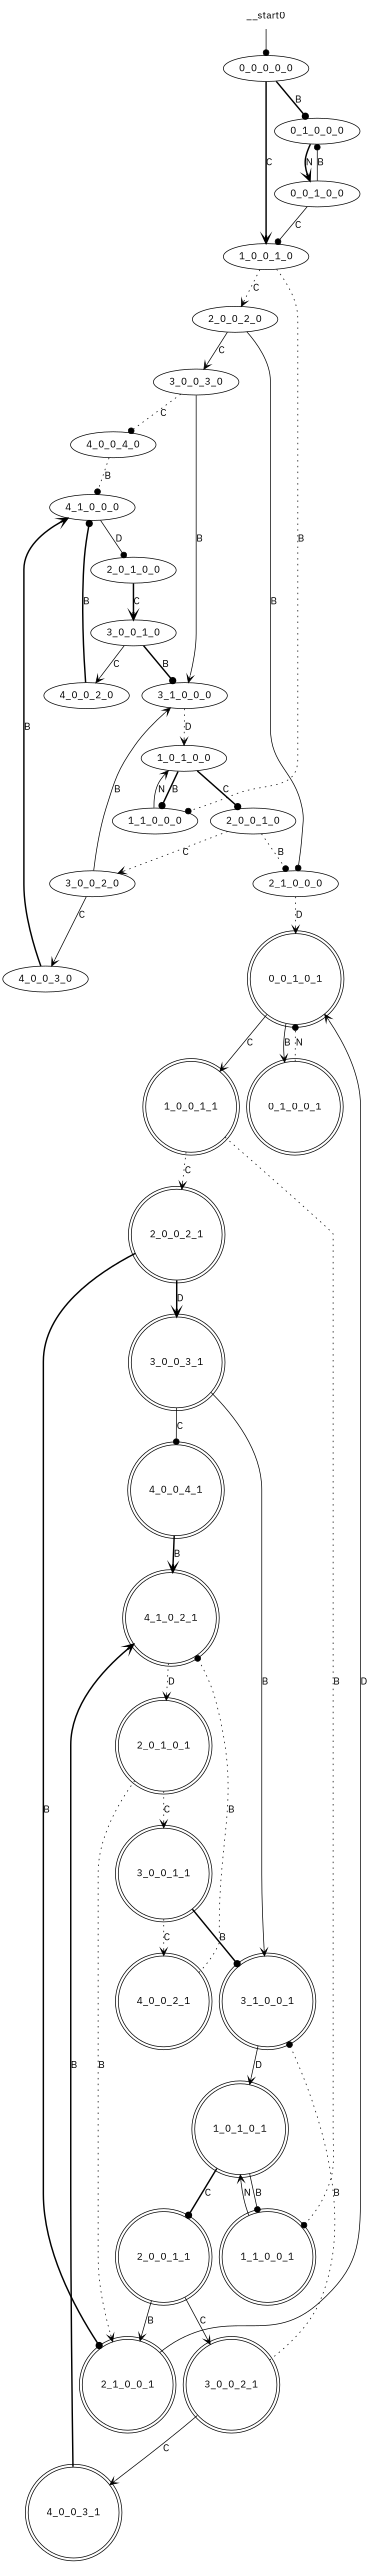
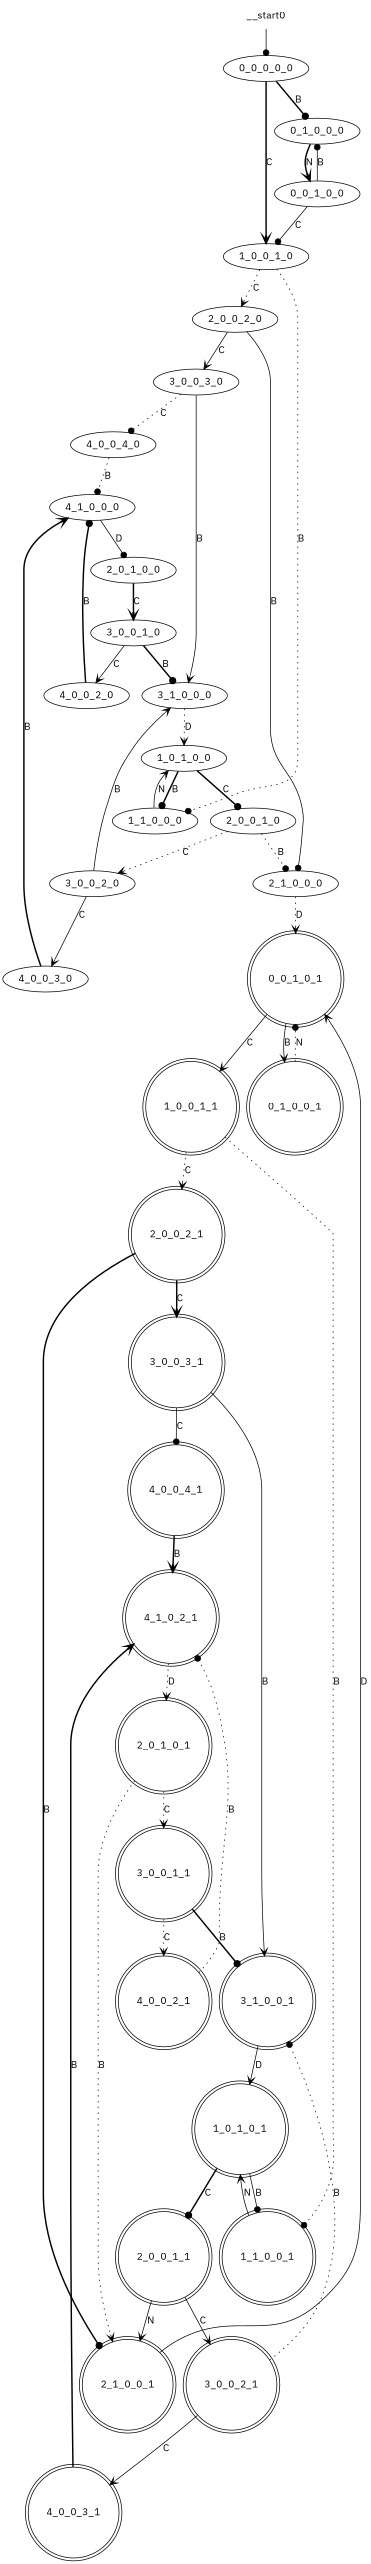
  digraph {
    fontname="IBM Plex Sans"
    node [fontname="IBM Plex Sans"]
    edge [arrowhead=vee fontname="IBM Plex Sans" style=solid]
    n1 [label="0_0_0_0_0"]
    n2 [label="1_0_0_1_0"]
    n3 [label="0_1_0_0_0"]
    n4 [label="2_0_0_2_0"]
    n5 [label="1_1_0_0_0"]
    n6 [label="0_0_1_0_0"]
    n7 [label="3_0_0_3_0"]
    n8 [label="2_1_0_0_0"]
    n9 [label="1_0_1_0_0"]
    n10 [label="4_0_0_4_0"]
    n11 [label="3_1_0_0_0"]
    n12 [label="0_0_1_0_1" shape=doublecircle]
    n13 [label="4_1_0_0_0"]
    n14 [label="2_0_1_0_0"]
    n15 [label="3_0_0_1_0"]
    n16 [label="4_0_0_2_0"]
    n17 [label="2_0_0_1_0"]
    n18 [label="3_0_0_2_0"]
    n19 [label="4_0_0_3_0"]
    n20 [label="1_0_0_1_1" shape=doublecircle]
    n21 [label="0_1_0_0_1" shape=doublecircle]
    n22 [label="2_0_0_2_1" shape=doublecircle]
    n23 [label="1_1_0_0_1" shape=doublecircle]
    n24 [label="3_0_0_3_1" shape=doublecircle]
    n25 [label="2_1_0_0_1" shape=doublecircle]
    n26 [label="1_0_1_0_1" shape=doublecircle]
    n27 [label="4_0_0_4_1" shape=doublecircle]
    n28 [label="3_1_0_0_1" shape=doublecircle]
    n29 [label="4_1_0_2_1" shape=doublecircle]
    n30 [label="2_0_1_0_1" shape=doublecircle]
    n31 [label="3_0_0_1_1" shape=doublecircle]
    n32 [label="4_0_0_2_1" shape=doublecircle]
    n33 [label="2_0_0_1_1" shape=doublecircle]
    n34 [label="3_0_0_2_1" shape=doublecircle]
    n35 [label="4_0_0_3_1" shape=doublecircle]
    __start0 [shape=none]
    n1 -> n2 [label=C style=bold]
    n1 -> n3 [arrowhead=dot label=B style=bold]
    n2 -> n4 [label=C style=dotted]
    n2 -> n5 [arrowhead=dot label=B style=dotted]
    n3 -> n6 [label=N style=bold]
    n4 -> n7 [label=C]
    n4 -> n8 [arrowhead=dot label=B]
    n5 -> n9 [label=N]
    n6 -> n2 [arrowhead=dot label=C]
    n6 -> n3 [arrowhead=dot label=B]
    n7 -> n10 [arrowhead=dot label=C style=dotted]
    n7 -> n11 [label=B]
    n8 -> n12 [label=D style=dotted]
    n9 -> n5 [arrowhead=dot label=B style=bold]
    n9 -> n17 [arrowhead=dot label=C style=bold]
    n10 -> n13 [arrowhead=dot label=B style=dotted]
    n11 -> n9 [label=D style=dotted]
    n12 -> n20 [label=C]
    n12 -> n21 [label=B]
    n13 -> n14 [arrowhead=dot label=D]
    n14 -> n15 [label=C style=bold]
    n15 -> n11 [arrowhead=dot label=B style=bold]
    n15 -> n16 [label=C]
    n16 -> n13 [arrowhead=dot label=B style=bold]
    n17 -> n8 [arrowhead=dot label=B style=dotted]
    n17 -> n18 [label=C style=dotted]
    n18 -> n11 [label=B]
    n18 -> n19 [label=C]
    n19 -> n13 [label=B style=bold]
    n20 -> n22 [label=C style=dotted]
    n20 -> n23 [arrowhead=dot label=B style=dotted]
    n21 -> n12 [arrowhead=dot label=N style=dotted]
-   n22 -> n24 [label=D style=bold]
+   n22 -> n24 [label=C style=bold]
    n22 -> n25 [arrowhead=dot label=B style=bold]
    n23 -> n26 [label=N]
    n24 -> n27 [arrowhead=dot label=C]
    n24 -> n28 [label=B]
    n25 -> n12 [label=D]
    n26 -> n23 [arrowhead=dot label=B]
    n26 -> n33 [arrowhead=dot label=C style=bold]
    n27 -> n29 [label=B style=bold]
    n28 -> n26 [label=D]
    n29 -> n30 [label=D style=dotted]
    n30 -> n25 [label=B style=dotted]
    n30 -> n31 [label=C style=dotted]
    n31 -> n28 [arrowhead=dot label=B style=bold]
    n31 -> n32 [label=C style=dotted]
    n32 -> n29 [arrowhead=dot label=B style=dotted]
-   n33 -> n25 [label=B]
+   n33 -> n25 [label=N]
    n33 -> n34 [label=C]
    n34 -> n28 [arrowhead=dot label=B style=dotted]
    n34 -> n35 [label=C]
    n35 -> n29 [label=B style=bold]
    __start0 -> n1 [arrowhead=dot]
  }
